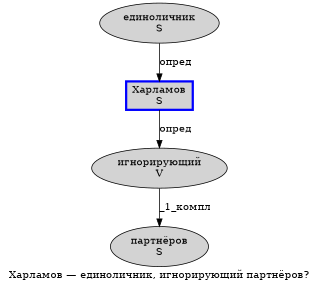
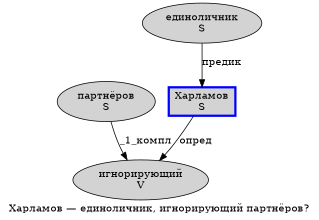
  digraph {
    label="Харламов — единоличник, игнорирующий партнёров?"
    node [fillcolor=lightgray penwidth=1 shape=ellipse style=filled]
    n1 [color=blue label="Харламов\nS" penwidth=3 shape=box]
    n2 [label="игнорирующий\nV"]
    n3 [label="единоличник\nS"]
    n4 [label="партнёров\nS"]
    n1 -> n2 [label="опред"]
-   n2 -> n4 [label="_1_компл"]
-   n3 -> n1 [label="опред"]
+   n4 -> n2 [label="_1_компл"]
+   n3 -> n1 [label="предик"]
  }
